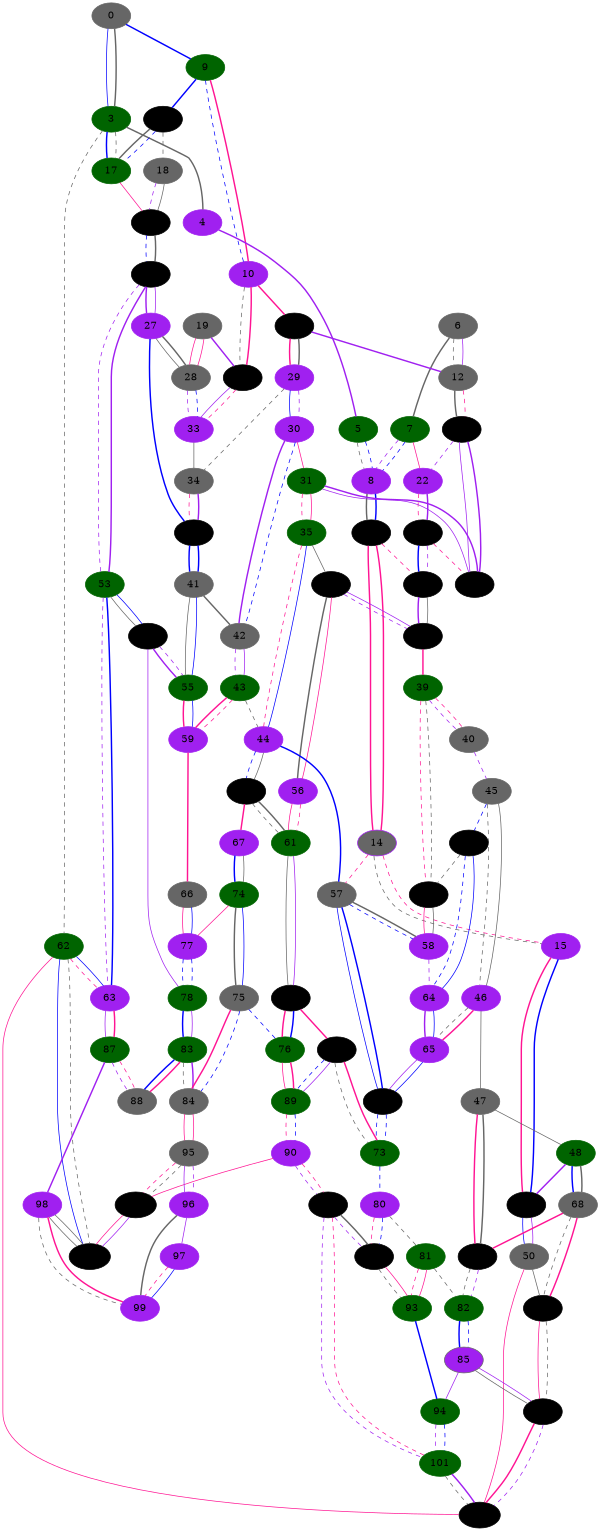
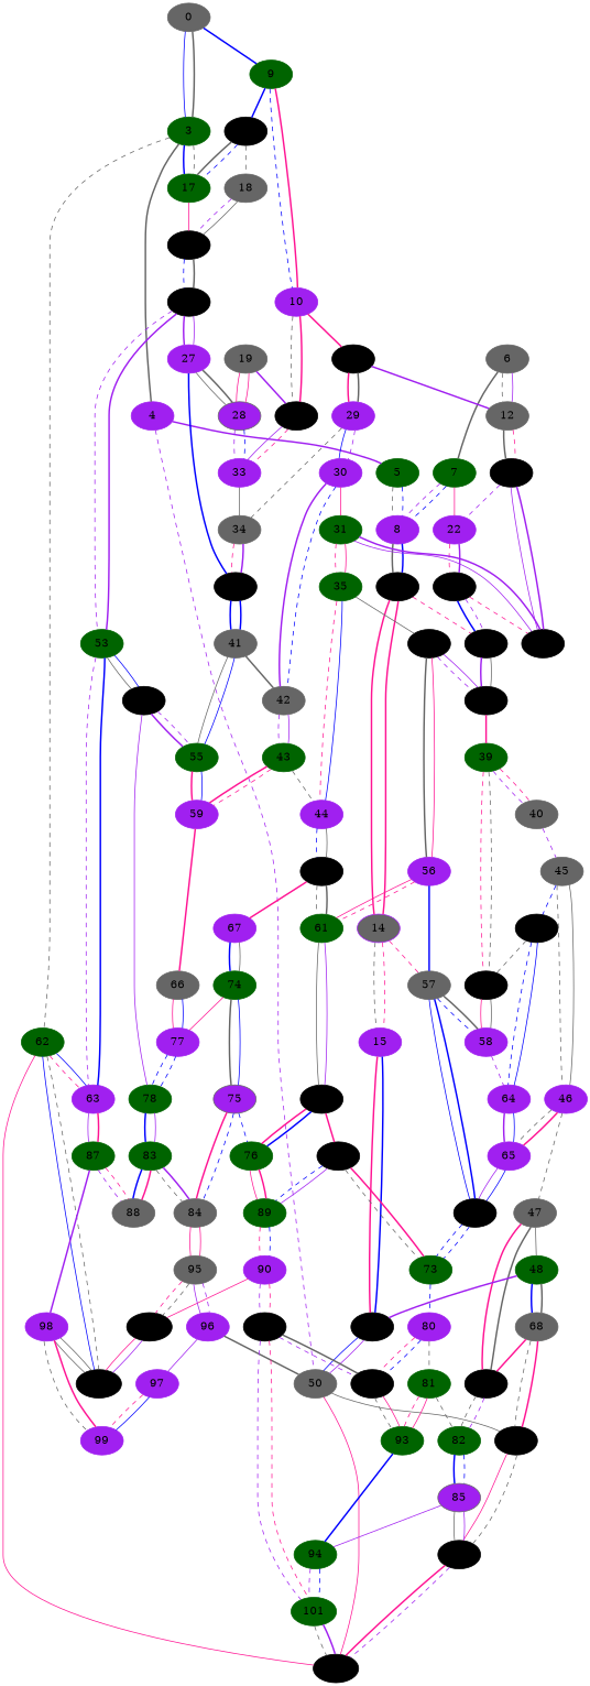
  graph {
    node [color=black style=filled]
    edge [color=deeppink style=dashed]
    n1 [color=gray40 label=0]
    3 [color=darkgreen]
    9 [color=darkgreen]
    6 [color=gray40]
    7 [color=darkgreen]
    12 [color=gray40]
    4 [color=purple]
    17 [color=darkgreen]
    62 [color=darkgreen]
    10 [color=purple]
    16
    5 [color=darkgreen]
    50 [color=gray40]
    25
    102
    63 [color=purple]
    103
    8 [color=purple]
    15 [color=purple]
    49
    69
    13
    22 [color=purple]
    21
    23
    14 [color=purple fillcolor=gray40]
    24
    11
    20
    18 [color=gray40]
    29 [color=purple]
    33 [color=purple]
    30 [color=purple]
    34 [color=gray40]
    32
    57 [color=gray40]
    37
    40 [color=gray40]
    45 [color=gray40]
    26
    19 [color=gray40]
-   28 [color=gray40]
+   28 [color=gray40 fillcolor=purple]
    39 [color=darkgreen]
    27 [color=purple]
    53 [color=darkgreen]
    38
    54
    41 [color=gray40]
    31 [color=darkgreen]
    42 [color=gray40]
    35 [color=darkgreen]
    43 [color=darkgreen]
    36
    44 [color=purple]
    56 [color=purple]
    60
    61 [color=darkgreen]
    52
    55 [color=darkgreen]
    58 [color=purple]
    46 [color=purple]
    51
    59 [color=purple]
    66 [color=gray40]
    67 [color=purple]
    47 [color=gray40]
    65 [color=purple]
    64 [color=purple]
    48 [color=darkgreen]
    79
    70
    68 [color=gray40]
    82 [color=darkgreen]
    86
    78 [color=darkgreen]
    87 [color=darkgreen]
    83 [color=darkgreen]
    71
    73 [color=darkgreen]
    77 [color=purple]
    74 [color=darkgreen]
    72
    76 [color=darkgreen]
    88 [color=gray40]
    98 [color=purple]
-   75 [color=gray40]
+   75 [color=gray40 fillcolor=purple]
    80 [color=purple]
    89 [color=darkgreen]
    90 [color=purple]
    81 [color=darkgreen]
    92
    84 [color=gray40]
    95 [color=gray40]
    85 [color=gray40 fillcolor=purple]
    93 [color=darkgreen]
    94 [color=darkgreen]
    100
    96 [color=purple]
    101 [color=darkgreen]
    99 [color=purple]
    91
    97 [color=purple]
    n1 -- 3 [color=blue style=solid]
    n1 -- 3 [color=gray40 style=bold]
    n1 -- 9 [color=blue style=bold]
    3 -- 4 [color=gray40 style=bold]
    3 -- 17 [color=blue style=bold]
    3 -- 17 [color=gray40]
    3 -- 62 [color=gray40]
    9 -- 10 [color=blue]
    9 -- 10 [style=bold]
    9 -- 16 [color=blue style=bold]
    6 -- 7 [color=gray40 style=bold]
    6 -- 12 [color=gray40]
    6 -- 12 [color=purple style=solid]
    7 -- 8 [color=purple]
    7 -- 8 [color=blue]
    7 -- 22 [style=solid]
    12 -- 21 [color=gray40 style=bold]
    12 -- 21
    4 -- 5 [color=purple style=bold]
+   4 -- 50 [color=purple]
    17 -- 25 [style=solid]
    62 -- 102 [style=solid]
    62 -- 63
    62 -- 63 [color=blue style=solid]
    62 -- 103 [color=blue style=solid]
    62 -- 103 [color=gray40]
    10 -- 11 [style=bold]
    10 -- 20 [color=gray40]
    10 -- 20 [style=bold]
    16 -- 17 [color=gray40 style=bold]
    16 -- 17 [color=blue]
    16 -- 18 [color=gray40]
    5 -- 8 [color=gray40]
    5 -- 8 [color=blue]
    50 -- 102 [style=solid]
    50 -- 69 [color=gray40 style=solid]
    25 -- 26 [color=blue]
    25 -- 26 [color=gray40 style=bold]
    63 -- 87 [color=purple style=solid]
    63 -- 87 [style=bold]
    8 -- 13 [color=gray40 style=bold]
    8 -- 13 [color=blue style=bold]
    15 -- 49 [style=bold]
    15 -- 49 [color=blue style=bold]
    49 -- 50 [color=blue style=solid]
    49 -- 50 [color=purple style=solid]
    69 -- 86 [style=solid]
    69 -- 86 [color=gray40]
    13 -- 14 [style=bold]
    13 -- 14 [style=bold]
    13 -- 24
    22 -- 23
    22 -- 23 [color=purple style=bold]
    21 -- 22 [color=purple]
    21 -- 32 [color=purple style=solid]
    21 -- 32 [color=purple style=bold]
    23 -- 24 [color=blue style=bold]
    23 -- 24 [color=purple]
    23 -- 32
    14 -- 15 [color=gray40]
    14 -- 15
    14 -- 57
    24 -- 37 [color=purple style=bold]
    24 -- 37 [color=gray40 style=solid]
    11 -- 12 [color=purple style=bold]
    11 -- 29 [style=bold]
    11 -- 29 [color=gray40 style=bold]
    20 -- 33 [color=purple style=solid]
    20 -- 33
    18 -- 25 [color=purple]
    18 -- 25 [color=gray40 style=solid]
    29 -- 30 [color=blue style=solid]
    29 -- 30 [color=purple]
    29 -- 34 [color=gray40]
    33 -- 34 [color=gray40 style=solid]
    30 -- 31 [style=solid]
    30 -- 42 [color=purple style=bold]
    30 -- 42 [color=blue]
    34 -- 38
    34 -- 38 [color=purple style=bold]
    57 -- 58 [color=blue]
    57 -- 58 [color=gray40 style=bold]
    57 -- 70 [color=blue style=solid]
    57 -- 70 [color=blue style=bold]
    37 -- 39 [style=bold]
    40 -- 45 [color=purple]
    45 -- 46 [color=gray40]
    45 -- 46 [color=gray40 style=solid]
    45 -- 51 [color=blue]
    26 -- 27 [color=purple style=bold]
    26 -- 27 [color=purple style=solid]
    26 -- 53 [color=purple]
    26 -- 53 [color=purple style=bold]
    19 -- 20 [color=purple style=bold]
    19 -- 28 [style=solid]
    19 -- 28 [style=solid]
    28 -- 33 [color=purple]
    28 -- 33 [color=blue]
    39 -- 40 [color=purple]
    39 -- 40
    39 -- 52
    39 -- 52 [color=gray40]
    27 -- 28 [color=gray40 style=solid]
    27 -- 28 [color=gray40 style=bold]
    27 -- 38 [color=blue style=bold]
    53 -- 63 [color=purple]
    53 -- 63 [color=blue style=bold]
    53 -- 54 [color=gray40 style=solid]
    53 -- 54 [color=blue style=solid]
    38 -- 41 [color=blue style=bold]
    38 -- 41 [color=blue style=bold]
    54 -- 55 [color=purple style=bold]
    54 -- 55 [color=purple]
    54 -- 78 [color=purple style=solid]
    41 -- 42 [color=gray40 style=bold]
    41 -- 55 [color=gray40 style=solid]
    41 -- 55 [color=blue style=solid]
    31 -- 32 [color=purple style=solid]
    31 -- 32 [color=purple style=bold]
    31 -- 35
    31 -- 35 [style=solid]
    42 -- 43 [color=purple]
    42 -- 43 [color=purple style=solid]
    35 -- 36 [color=gray40 style=solid]
    35 -- 44
    35 -- 44 [color=blue style=solid]
    43 -- 44 [color=gray40]
    43 -- 59 [style=bold]
    43 -- 59
    36 -- 37 [color=purple]
    36 -- 37 [color=purple style=solid]
    36 -- 56 [color=gray40 style=bold]
    36 -- 56 [style=solid]
    44 -- 60 [color=blue]
    44 -- 60 [color=gray40 style=solid]
-   44 -- 57 [color=blue style=bold]
+   56 -- 57 [color=blue style=bold]
    56 -- 61 [style=solid]
    56 -- 61
    60 -- 61 [color=gray40]
    60 -- 61 [color=gray40 style=bold]
    60 -- 67 [style=bold]
    61 -- 71 [color=gray40 style=solid]
    61 -- 71 [color=purple style=solid]
    52 -- 58 [style=solid]
    52 -- 58 [color=gray40 style=solid]
    55 -- 59 [style=bold]
    55 -- 59 [color=blue style=solid]
    58 -- 64 [color=purple]
-   46 -- 47 [color=gray40 style=solid]
+   46 -- 47 [color=gray40]
    46 -- 65 [color=gray40]
    46 -- 65 [style=bold]
    51 -- 52 [color=gray40]
    51 -- 64 [color=blue]
    51 -- 64 [color=blue style=solid]
    59 -- 66 [style=bold]
    66 -- 77 [style=solid]
    66 -- 77 [color=blue style=solid]
    67 -- 74 [color=blue style=bold]
    67 -- 74 [color=gray40 style=solid]
    47 -- 48 [color=gray40 style=solid]
    47 -- 79 [style=bold]
    47 -- 79 [color=gray40 style=bold]
    65 -- 70 [color=purple style=solid]
    65 -- 70 [color=blue style=solid]
    64 -- 65 [color=purple style=bold]
    64 -- 65 [color=blue style=solid]
    48 -- 49 [color=purple style=bold]
    48 -- 68 [color=blue style=bold]
    48 -- 68 [color=gray40 style=bold]
    79 -- 82 [color=gray40]
    79 -- 82 [color=purple]
    70 -- 73 [color=blue]
    70 -- 73 [color=blue]
    68 -- 69 [color=gray40]
    68 -- 69 [style=bold]
    68 -- 79 [style=bold]
    82 -- 85 [color=blue style=bold]
    82 -- 85 [color=blue]
    86 -- 102 [style=bold]
    86 -- 102 [color=purple]
    78 -- 83 [color=blue style=bold]
    78 -- 83 [color=purple style=solid]
    87 -- 88 [color=purple]
    87 -- 88
    87 -- 98 [color=purple style=bold]
    83 -- 88 [color=blue style=bold]
    83 -- 88 [style=bold]
    83 -- 84 [color=gray40]
    83 -- 84 [color=purple style=bold]
    71 -- 72 [style=bold]
    71 -- 76 [style=bold]
    71 -- 76 [color=blue style=bold]
    73 -- 80 [color=blue]
    77 -- 78 [color=blue]
    77 -- 78 [color=blue]
    74 -- 77 [style=solid]
    74 -- 75 [color=gray40 style=bold]
    74 -- 75 [color=blue style=solid]
    72 -- 73 [color=gray40]
    72 -- 73 [style=bold]
    72 -- 89 [color=blue]
    72 -- 89 [color=purple style=solid]
    76 -- 89 [style=solid]
    76 -- 89 [style=bold]
    98 -- 103 [color=gray40 style=solid]
    98 -- 103 [color=gray40 style=solid]
    98 -- 99 [color=gray40]
    98 -- 99 [style=bold]
    75 -- 76 [color=blue]
    75 -- 84 [style=bold]
    75 -- 84 [color=blue]
    80 -- 81 [color=gray40]
    80 -- 92
    80 -- 92 [color=blue]
    89 -- 90
    89 -- 90 [color=blue]
    90 -- 100 [style=solid]
    90 -- 91 [color=purple]
    90 -- 91
    81 -- 82 [color=gray40]
    81 -- 93
    81 -- 93 [style=solid]
    92 -- 93 [color=gray40]
    92 -- 93 [style=solid]
    84 -- 95 [style=solid]
    84 -- 95 [style=solid]
    95 -- 100
    95 -- 100 [color=gray40]
    95 -- 96 [color=purple style=solid]
    95 -- 96 [color=purple]
    85 -- 86 [color=gray40 style=solid]
    85 -- 86 [color=purple style=solid]
    85 -- 94 [color=purple style=solid]
    93 -- 94 [color=blue style=bold]
    94 -- 101 [color=purple]
    94 -- 101 [color=blue]
    100 -- 103 [style=solid]
    100 -- 103 [color=purple style=solid]
-   96 -- 99 [color=gray40 style=bold]
+   96 -- 50 [color=gray40 style=bold]
    96 -- 97 [color=purple style=solid]
    101 -- 102 [color=gray40]
    101 -- 102 [color=purple style=bold]
    91 -- 92 [color=purple]
    91 -- 92 [color=gray40 style=bold]
    91 -- 101 [color=purple]
    91 -- 101
    97 -- 99
    97 -- 99 [color=blue style=solid]
  }
